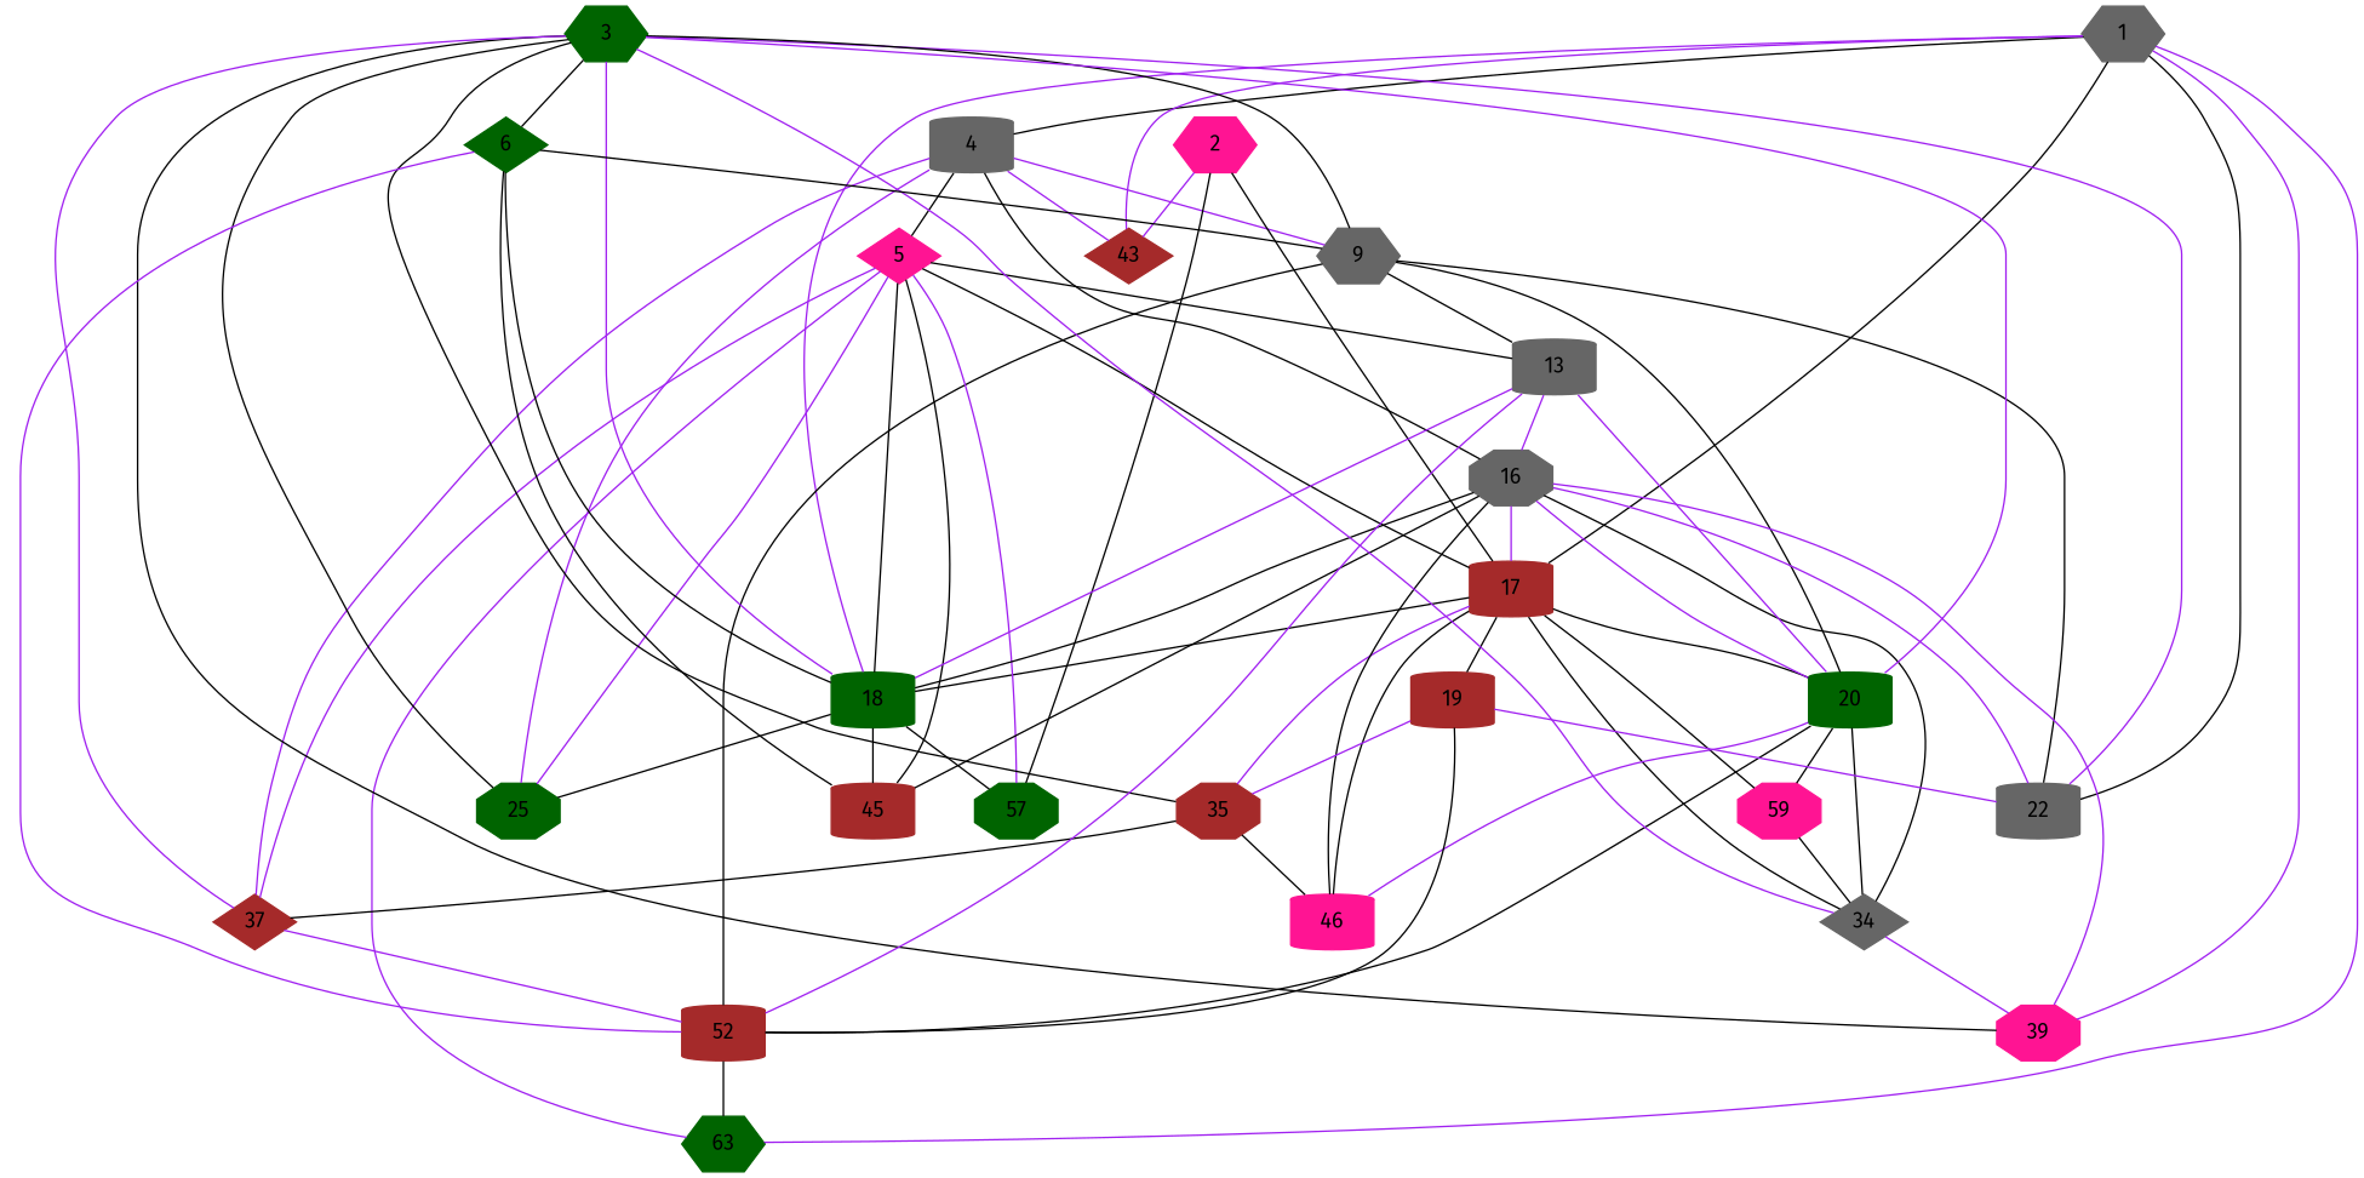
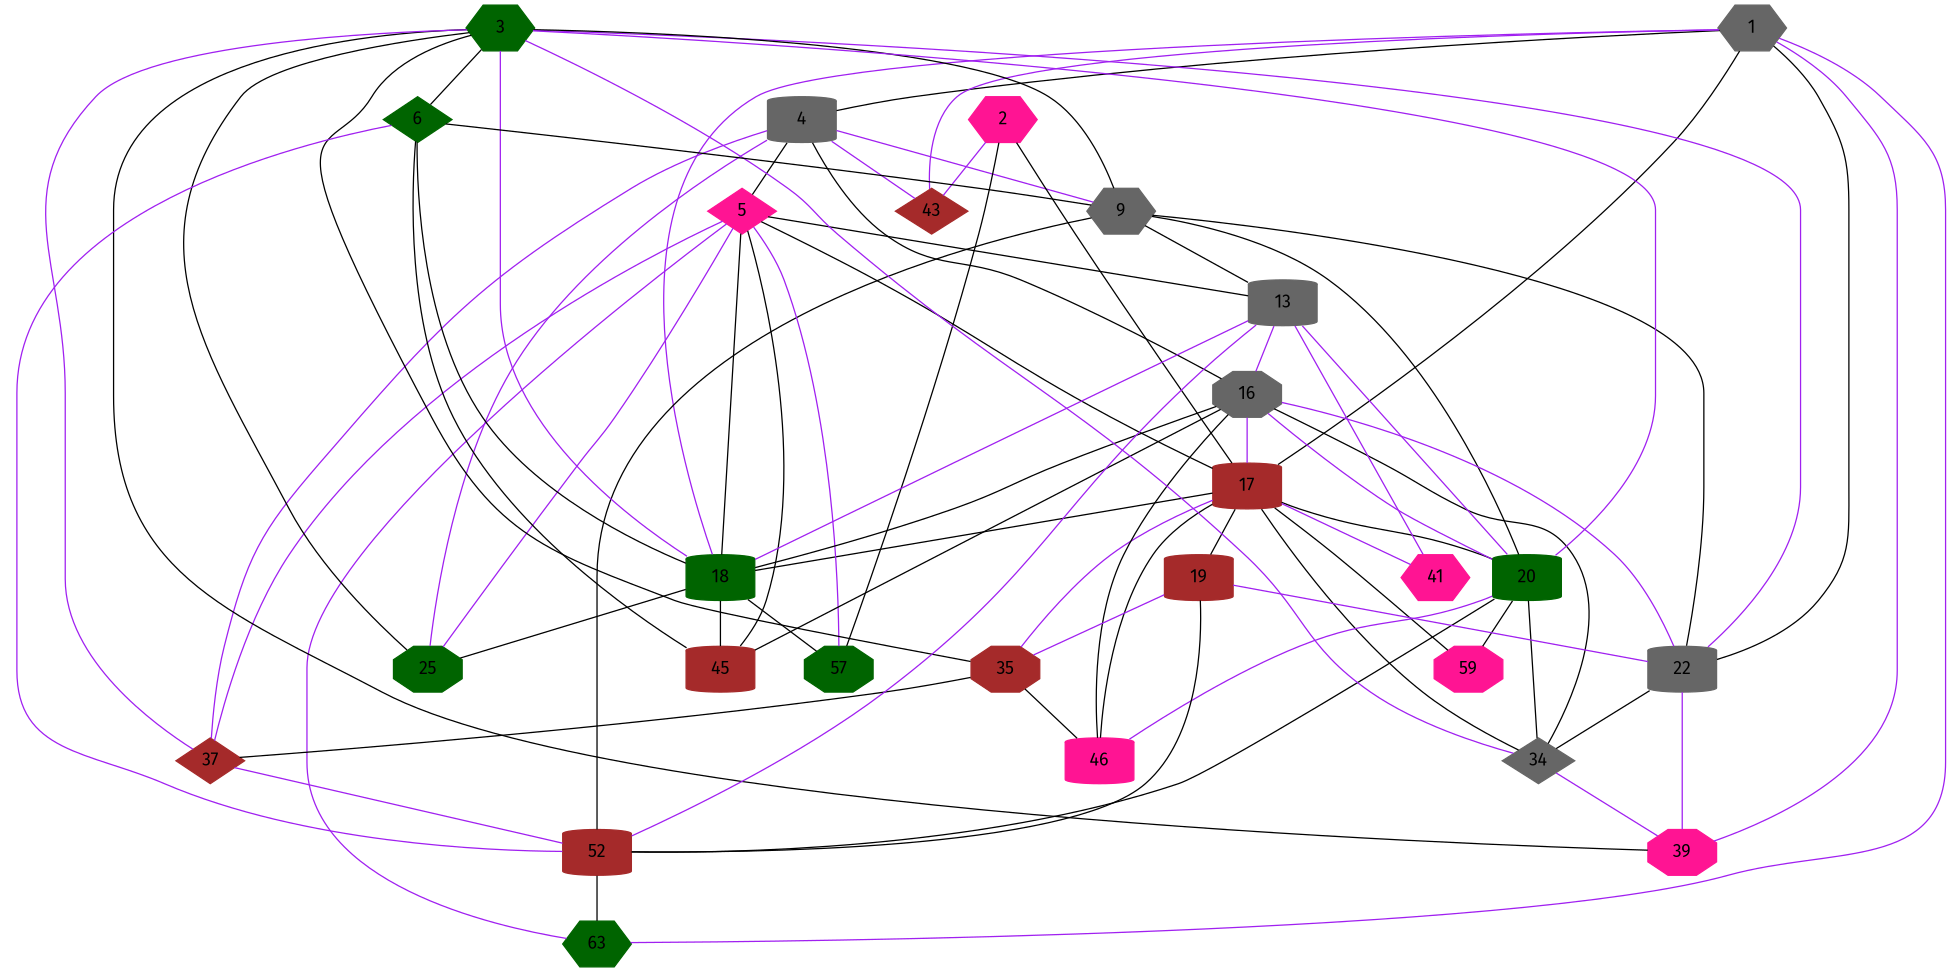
  graph {
    fontname="Fira Sans"
    node [color=gray40 fontname="Fira Sans" shape=cylinder style=filled]
    edge [color=black fontname="Fira Sans"]
    1 [shape=hexagon super="+7"]
    4 [super="+27+15"]
    17 [color=brown super="+23+51"]
    18 [color=darkgreen super="+26"]
    22 [super="+64+33"]
    39 [color=deeppink shape=octagon]
    43 [color=brown shape=diamond]
    63 [color=darkgreen shape=hexagon]
    9 [shape=hexagon super="+12+40+53"]
    25 [color=darkgreen shape=octagon super="+62"]
    37 [color=brown shape=diamond]
    5 [color=deeppink shape=diamond super="+29+21+66"]
    16 [shape=octagon super="+44+69"]
    20 [color=darkgreen super="+60+24"]
    34 [shape=diamond super="+48"]
    35 [color=brown shape=octagon super="+54"]
+   41 [color=deeppink shape=hexagon super="+55"]
    46 [color=deeppink]
    19 [color=brown]
    59 [color=deeppink shape=octagon]
    57 [color=darkgreen shape=octagon]
    45 [color=brown super="+49"]
    2 [color=deeppink shape=hexagon super="+36"]
    3 [color=darkgreen shape=hexagon super="+38+8+32"]
    6 [color=darkgreen shape=diamond super="+10+11"]
    52 [color=brown]
    13 [super="+14"]
    1 -- 4
    1 -- 17
    1 -- 18 [color=purple]
    1 -- 22
    1 -- 39 [color=purple]
    1 -- 43 [color=purple]
    1 -- 63 [color=purple]
    4 -- 43 [color=purple]
    4 -- 9 [color=purple]
    4 -- 25 [color=purple]
    4 -- 37 [color=purple]
    4 -- 5 [weight=2]
    4 -- 16
    17 -- 18 [weight=2]
    17 -- 20
    17 -- 34
    17 -- 35 [color=purple]
+   17 -- 41 [color=purple]
    17 -- 46
    17 -- 19
    17 -- 59
    18 -- 25
    18 -- 57
    18 -- 45 [weight=2]
-   16 -- 39 [color=purple]
-   59 -- 34
+   22 -- 39 [color=purple]
+   22 -- 34
    9 -- 22 [weight=2]
    9 -- 20 [weight=2]
    9 -- 52 [weight=2]
    9 -- 13
    37 -- 52 [color=purple]
    5 -- 17
    5 -- 18 [weight=2]
    5 -- 63 [color=purple]
    5 -- 25 [color=purple]
    5 -- 37 [color=purple]
    5 -- 57 [color=purple weight=2]
    5 -- 45
    5 -- 13
    16 -- 17 [color=purple]
    16 -- 18
    16 -- 22 [color=purple]
    16 -- 20 [color=purple]
    16 -- 34
    16 -- 46
    16 -- 45
    20 -- 34
    20 -- 46 [color=purple]
    20 -- 59
    20 -- 52
    34 -- 39 [color=purple]
    35 -- 37
    35 -- 46
    19 -- 22 [color=purple]
    19 -- 35 [color=purple]
    19 -- 52
    2 -- 17
    2 -- 43 [color=purple]
    2 -- 57
    3 -- 18 [color=purple]
    3 -- 22 [color=purple]
    3 -- 39
    3 -- 9 [weight=2]
    3 -- 25
    3 -- 37 [color=purple]
    3 -- 20 [color=purple weight=2]
    3 -- 34 [color=purple]
    3 -- 35
    3 -- 6 [weight=2]
    6 -- 18
    6 -- 9
    6 -- 45
    6 -- 52 [color=purple]
    52 -- 63
    13 -- 18 [color=purple]
    13 -- 16 [color=purple]
    13 -- 20 [color=purple weight=2]
+   13 -- 41 [color=purple weight=3]
    13 -- 52 [color=purple]
  }
